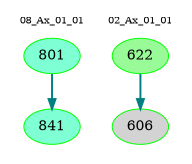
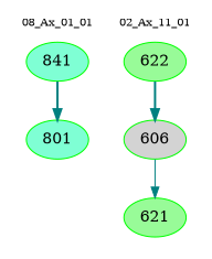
  digraph {
    node [color=green fillcolor=aquamarine style=filled]
    edge [color=teal style=bold]
    n1 [label=801]
    n2 [label=841]
    n3 [fillcolor=lightgrey label=606]
    n4 [fillcolor=palegreen label=622]
+   n5 [fillcolor=palegreen label=621]
    subgraph cluster_1 {
      color=white
      fontsize=10
      label="08_Ax_01_01"
      n1
      n2
    }
    subgraph cluster_2 {
      color=white
      fontsize=10
-     label="02_Ax_01_01"
+     label="02_Ax_11_01"
      n3
      n4
+     n5
    }
-   n1 -> n2
+   n2 -> n1
+   n3 -> n5 [style=solid]
    n4 -> n3
  }
